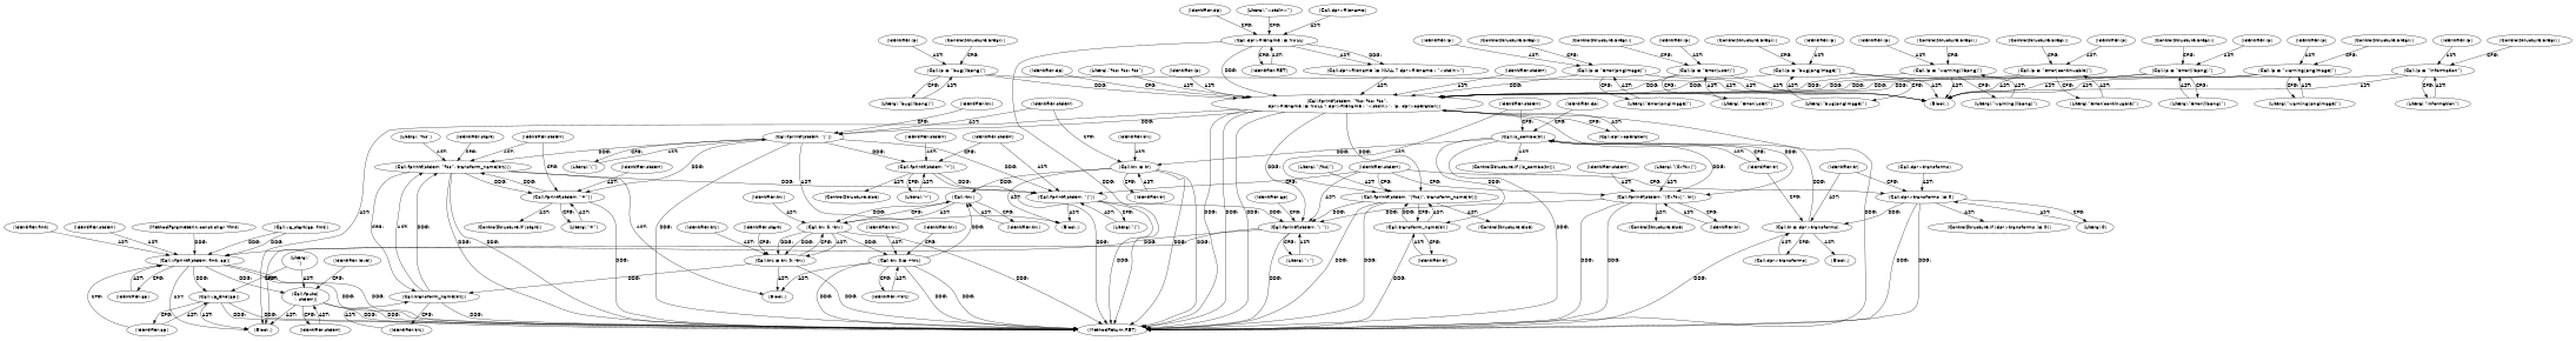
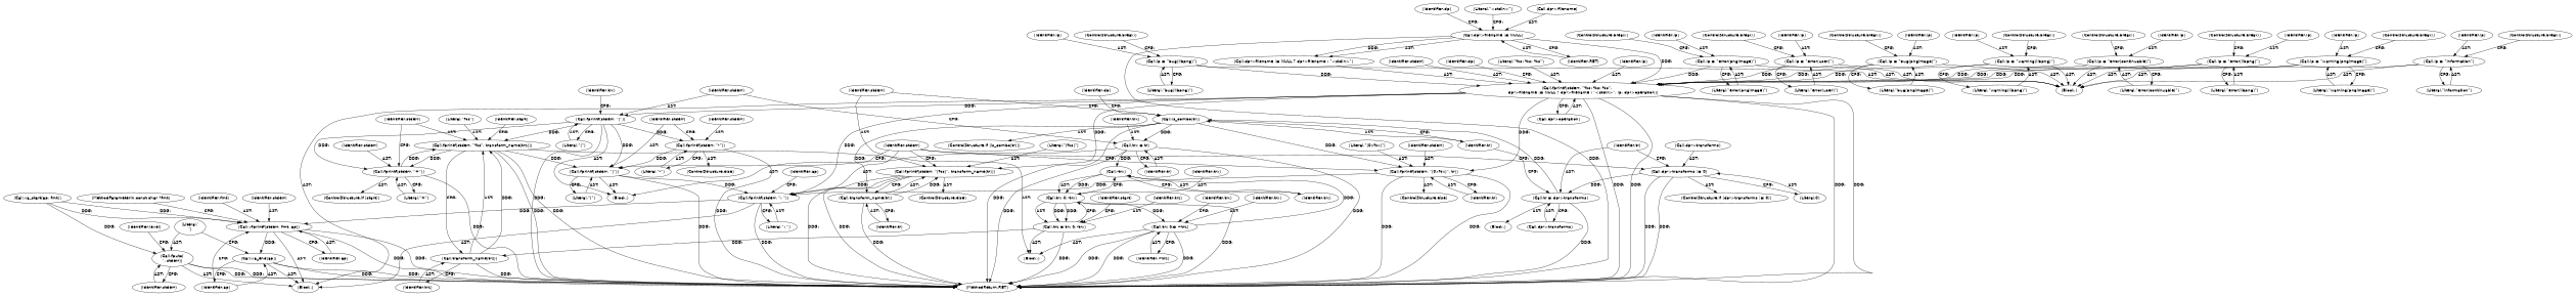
  digraph {
    fontname="DejaVu Sans"
    node [fontname="DejaVu Sans"]
    edge [fontname="DejaVu Sans"]
    n1 [label="(Call,fprintf(stderr, \": \"))"]
    n2 [label="(Call,vfprintf(stderr, fmt, ap))"]
    n3 [label="(MethodReturn,RET)"]
    n4 [label="(Literal,\": \")"]
    n5 [label="(Block,)"]
    n6 [label="(Call,va_end(ap))"]
    n7 [label="(Call,fputc('\n', stderr))"]
    n8 [label="(Identifier,ap)"]
    n9 [label="(Call,fprintf(stderr, \")\"))"]
    n10 [label="(Block,)"]
    n11 [label="(Literal,\")\")"]
    n12 [label="(Call,fprintf(stderr, \"%s\", transform_name(trz)))"]
    n13 [label="(Call,fprintf(stderr, \"+\"))"]
    n14 [label="(Call,transform_name(trz))"]
    n15 [label="(Block,)"]
    n16 [label="(Literal,\"+\")"]
    n17 [label="(ControlStructure,if (start))"]
    n18 [label="(Identifier,trz)"]
    n19 [label="(Call,fprintf(stderr, \"(\"))"]
    n20 [label="(Call,fprintf(stderr, \"-\"))"]
    n21 [label="(Literal,\"(\")"]
    n22 [label="(Literal,\"-\")"]
    n23 [label="(ControlStructure,else)"]
    n24 [label="(Call,fprintf(stderr, \"%s: %s: %s\",\n         dp->filename != NULL ? dp->filename : \"<stdin>\", lp, dp->operation))"]
    n25 [label="(Call,fprintf(stderr, \"(%s)\", transform_name(tr)))"]
    n26 [label="(Call,fprintf(stderr, \"(0x%x)\", tr))"]
    n27 [label="(Call,dp->operation)"]
    n28 [label="(Call,transform_name(tr))"]
    n29 [label="(ControlStructure,else)"]
    n30 [label="(ControlStructure,else)"]
    n31 [label="(Identifier,tr)"]
    n32 [label="(Call,dp->filename != NULL)"]
    n33 [label="(Call,dp->filename != NULL ? dp->filename : \"<stdin>\")"]
    n34 [label="(Identifier,RET)"]
    n35 [label="(Call,lp = \"bug(libpng)\")"]
    n36 [label="(Block,)"]
    n37 [label="(Literal,\"bug(libpng)\")"]
    n38 [label="(Call,lp = \"error(pngimage)\")"]
    n39 [label="(Literal,\"error(pngimage)\")"]
    n40 [label="(Call,lp = \"error(user)\")"]
    n41 [label="(Literal,\"error(user)\")"]
    n42 [label="(Call,lp = \"bug(pngimage)\")"]
    n43 [label="(Literal,\"bug(pngimage)\")"]
    n44 [label="(Call,lp = \"warning(libpng)\")"]
    n45 [label="(Literal,\"warning(libpng)\")"]
    n46 [label="(Call,lp = \"error(continuable)\")"]
    n47 [label="(Literal,\"error(continuable)\")"]
    n48 [label="(Call,lp = \"error(libpng)\")"]
    n49 [label="(Literal,\"error(libpng)\")"]
    n50 [label="(Call,lp = \"warning(pngimage)\")"]
    n51 [label="(Literal,\"warning(pngimage)\")"]
    n52 [label="(Call,lp = \"information\")"]
    n53 [label="(Literal,\"information\")"]
    n54 [label="(Call,trz = trx & -trx)"]
    n55 [label="(Call,trx & -trx)"]
    n56 [label="(Call,-trx)"]
    n57 [label="(Call,trx &= ~trz)"]
    n58 [label="(Identifier,trx)"]
    n59 [label="(Identifier,~trz)"]
    n60 [label="(Call,trx = tr)"]
    n61 [label="(Identifier,tr)"]
    n62 [label="(Call,is_combo(tr))"]
    n63 [label="(ControlStructure,if (is_combo(tr)))"]
    n64 [label="(Identifier,tr)"]
    n65 [label="(Identifier,tr)"]
    n66 [label="(Call,tr = dp->transforms)"]
    n67 [label="(Block,)"]
    n68 [label="(Call,dp->transforms)"]
    n69 [label="(Call,dp->transforms != 0)"]
    n70 [label="(ControlStructure,if (dp->transforms != 0))"]
    n71 [label="(Literal,0)"]
    n72 [label="(Identifier,ap)"]
    n73 [label="(Identifier,stderr)"]
    n74 [label="(Literal,\"(0x%x)\")"]
    n75 [label="(Identifier,dp)"]
    n76 [label="(Identifier,stderr)"]
    n77 [label="(Identifier,dp)"]
    n78 [label="(Identifier,ap)"]
    n79 [label="(Literal,\"<stdin>\")"]
    n80 [label="(Identifier,trx)"]
    n81 [label="(Identifier,tr)"]
    n82 [label="(Identifier,lp)"]
    n83 [label="(Identifier,dp)"]
    n84 [label="(ControlStructure,break;)"]
    n85 [label="(Identifier,stderr)"]
    n86 [label="(Identifier,start)"]
    n87 [label="(Identifier,stderr)"]
    n88 [label="(ControlStructure,break;)"]
    n89 [label="(Identifier,fmt)"]
    n90 [label="(ControlStructure,break;)"]
    n91 [label="(Literal,'\n')"]
    n92 [label="(Identifier,lp)"]
    n93 [label="(ControlStructure,break;)"]
    n94 [label="(Identifier,stderr)"]
    n95 [label="(Call,va_start(ap, fmt))"]
    n96 [label="(Identifier,trz)"]
    n97 [label="(Identifier,lp)"]
    n98 [label="(Identifier,trx)"]
    n99 [label="(Identifier,trx)"]
    n100 [label="(Literal,\"%s\")"]
    n101 [label="(Identifier,start)"]
    n102 [label="(Identifier,lp)"]
    n103 [label="(Identifier,stderr)"]
    n104 [label="(Identifier,trx)"]
    n105 [label="(Identifier,lp)"]
    n106 [label="(Identifier,level)"]
    n107 [label="(Literal,\"(%s)\")"]
    n108 [label="(ControlStructure,break;)"]
    n109 [label="(Identifier,lp)"]
    n110 [label="(Identifier,stderr)"]
    n111 [label="(Call,dp->transforms)"]
    n112 [label="(Identifier,stderr)"]
    n113 [label="(Identifier,stderr)"]
    n114 [label="(ControlStructure,break;)"]
    n115 [label="(MethodParameterIn,const char *fmt)"]
    n116 [label="(Call,dp->filename)"]
    n117 [label="(Identifier,lp)"]
    n118 [label="(Literal,\"%s: %s: %s\")"]
    n119 [label="(Identifier,stderr)"]
    n120 [label="(Identifier,trx)"]
    n121 [label="(Identifier,lp)"]
    n122 [label="(ControlStructure,break;)"]
    n123 [label="(ControlStructure,break;)"]
    n124 [label="(Identifier,lp)"]
    n125 [label="(ControlStructure,break;)"]
    n126 [label="(Identifier,lp)"]
    n127 [label="(Identifier,stderr)"]
    n1 -> n2 [label="DDG: "]
    n1 -> n3 [label="DDG: "]
    n1 -> n4 [label="CFG: "]
    n1 -> n5 [label="AST: "]
    n2 -> n3 [label="DDG: "]
    n2 -> n3 [label="DDG: "]
    n2 -> n5 [label="AST: "]
    n2 -> n6 [label="DDG: "]
-   n2 -> n7 [label="DDG: "]
+   n95 -> n7 [label="DDG: "]
    n2 -> n8 [label="CFG: "]
    n4 -> n1 [label="AST: "]
    n6 -> n3 [label="DDG: "]
    n6 -> n3 [label="DDG: "]
    n6 -> n5 [label="AST: "]
    n6 -> n72 [label="CFG: "]
    n7 -> n3 [label="DDG: "]
    n7 -> n3 [label="DDG: "]
    n7 -> n5 [label="AST: "]
    n7 -> n73 [label="CFG: "]
    n8 -> n2 [label="AST: "]
    n9 -> n1 [label="DDG: "]
    n9 -> n3 [label="DDG: "]
    n9 -> n10 [label="AST: "]
    n9 -> n11 [label="CFG: "]
    n11 -> n9 [label="AST: "]
    n12 -> n3 [label="DDG: "]
    n12 -> n3 [label="DDG: "]
    n12 -> n9 [label="DDG: "]
    n12 -> n13 [label="DDG: "]
    n12 -> n14 [label="CFG: "]
    n12 -> n15 [label="AST: "]
    n13 -> n3 [label="DDG: "]
    n13 -> n12 [label="DDG: "]
    n13 -> n16 [label="CFG: "]
    n13 -> n17 [label="AST: "]
    n14 -> n3 [label="DDG: "]
    n14 -> n12 [label="AST: "]
    n14 -> n12 [label="DDG: "]
    n14 -> n18 [label="CFG: "]
    n16 -> n13 [label="AST: "]
    n18 -> n14 [label="AST: "]
    n19 -> n3 [label="DDG: "]
    n19 -> n9 [label="DDG: "]
    n19 -> n10 [label="AST: "]
    n19 -> n12 [label="DDG: "]
    n19 -> n13 [label="DDG: "]
    n19 -> n20 [label="DDG: "]
    n19 -> n21 [label="CFG: "]
    n20 -> n3 [label="DDG: "]
    n20 -> n9 [label="DDG: "]
    n20 -> n22 [label="CFG: "]
    n20 -> n23 [label="AST: "]
    n21 -> n19 [label="AST: "]
    n22 -> n20 [label="AST: "]
    n24 -> n1 [label="DDG: "]
    n24 -> n3 [label="DDG: "]
    n24 -> n3 [label="DDG: "]
    n24 -> n3 [label="DDG: "]
    n24 -> n3 [label="DDG: "]
    n24 -> n5 [label="AST: "]
    n24 -> n19 [label="DDG: "]
    n24 -> n25 [label="DDG: "]
    n24 -> n26 [label="DDG: "]
    n24 -> n27 [label="CFG: "]
    n25 -> n1 [label="DDG: "]
    n25 -> n3 [label="DDG: "]
    n25 -> n3 [label="DDG: "]
    n25 -> n28 [label="CFG: "]
    n25 -> n29 [label="AST: "]
    n26 -> n1 [label="DDG: "]
    n26 -> n3 [label="DDG: "]
    n26 -> n3 [label="DDG: "]
    n26 -> n30 [label="AST: "]
    n26 -> n31 [label="CFG: "]
    n27 -> n24 [label="AST: "]
    n28 -> n3 [label="DDG: "]
    n28 -> n25 [label="AST: "]
    n28 -> n25 [label="DDG: "]
    n28 -> n65 [label="CFG: "]
    n31 -> n26 [label="AST: "]
    n32 -> n3 [label="DDG: "]
    n32 -> n24 [label="DDG: "]
    n32 -> n33 [label="AST: "]
    n32 -> n33 [label="DDG: "]
    n32 -> n34 [label="CFG: "]
    n33 -> n24 [label="AST: "]
    n34 -> n32 [label="AST: "]
    n35 -> n24 [label="DDG: "]
    n35 -> n36 [label="AST: "]
    n35 -> n37 [label="CFG: "]
    n37 -> n35 [label="AST: "]
    n38 -> n24 [label="DDG: "]
    n38 -> n36 [label="AST: "]
    n38 -> n39 [label="CFG: "]
    n39 -> n38 [label="AST: "]
    n40 -> n24 [label="DDG: "]
    n40 -> n36 [label="AST: "]
    n40 -> n41 [label="CFG: "]
    n41 -> n40 [label="AST: "]
    n42 -> n24 [label="DDG: "]
    n42 -> n36 [label="AST: "]
    n42 -> n43 [label="CFG: "]
    n43 -> n42 [label="AST: "]
    n44 -> n24 [label="DDG: "]
    n44 -> n36 [label="AST: "]
    n44 -> n45 [label="CFG: "]
    n45 -> n44 [label="AST: "]
    n46 -> n24 [label="DDG: "]
    n46 -> n36 [label="AST: "]
    n46 -> n47 [label="CFG: "]
    n47 -> n46 [label="AST: "]
    n48 -> n24 [label="DDG: "]
    n48 -> n36 [label="AST: "]
    n48 -> n49 [label="CFG: "]
    n49 -> n48 [label="AST: "]
    n50 -> n24 [label="DDG: "]
    n50 -> n36 [label="AST: "]
    n50 -> n51 [label="CFG: "]
    n51 -> n50 [label="AST: "]
    n52 -> n24 [label="DDG: "]
    n52 -> n36 [label="AST: "]
    n52 -> n53 [label="CFG: "]
    n53 -> n52 [label="AST: "]
    n54 -> n3 [label="DDG: "]
    n54 -> n14 [label="DDG: "]
    n54 -> n15 [label="AST: "]
    n54 -> n55 [label="CFG: "]
    n55 -> n3 [label="DDG: "]
    n55 -> n54 [label="AST: "]
    n55 -> n54 [label="DDG: "]
    n55 -> n54 [label="DDG: "]
    n55 -> n56 [label="CFG: "]
    n55 -> n57 [label="DDG: "]
    n56 -> n55 [label="AST: "]
    n56 -> n55 [label="DDG: "]
    n56 -> n58 [label="CFG: "]
    n57 -> n3 [label="DDG: "]
    n57 -> n3 [label="DDG: "]
    n57 -> n3 [label="DDG: "]
    n57 -> n15 [label="AST: "]
    n57 -> n56 [label="DDG: "]
    n57 -> n59 [label="CFG: "]
    n58 -> n56 [label="AST: "]
    n59 -> n57 [label="AST: "]
    n60 -> n3 [label="DDG: "]
    n60 -> n3 [label="DDG: "]
    n60 -> n10 [label="AST: "]
    n60 -> n56 [label="DDG: "]
    n60 -> n61 [label="CFG: "]
    n61 -> n60 [label="AST: "]
    n62 -> n3 [label="DDG: "]
    n62 -> n26 [label="DDG: "]
    n62 -> n28 [label="DDG: "]
    n62 -> n60 [label="DDG: "]
    n62 -> n63 [label="AST: "]
    n62 -> n64 [label="CFG: "]
    n64 -> n62 [label="AST: "]
    n64 -> n66 [label="CFG: "]
    n65 -> n28 [label="AST: "]
    n66 -> n3 [label="DDG: "]
    n66 -> n62 [label="DDG: "]
    n66 -> n67 [label="AST: "]
    n66 -> n68 [label="CFG: "]
    n68 -> n66 [label="AST: "]
    n69 -> n3 [label="DDG: "]
    n69 -> n3 [label="DDG: "]
    n69 -> n66 [label="DDG: "]
    n69 -> n70 [label="AST: "]
    n69 -> n71 [label="CFG: "]
    n71 -> n69 [label="AST: "]
    n72 -> n2 [label="CFG: "]
    n72 -> n6 [label="AST: "]
    n73 -> n7 [label="AST: "]
    n74 -> n26 [label="AST: "]
    n75 -> n32 [label="CFG: "]
    n76 -> n24 [label="AST: "]
    n77 -> n62 [label="CFG: "]
    n78 -> n1 [label="CFG: "]
    n79 -> n32 [label="CFG: "]
    n80 -> n19 [label="CFG: "]
    n81 -> n66 [label="AST: "]
    n81 -> n69 [label="CFG: "]
    n82 -> n52 [label="AST: "]
    n83 -> n24 [label="CFG: "]
    n84 -> n38 [label="CFG: "]
    n85 -> n13 [label="AST: "]
    n86 -> n12 [label="CFG: "]
    n87 -> n1 [label="AST: "]
    n87 -> n9 [label="CFG: "]
    n87 -> n25 [label="CFG: "]
    n87 -> n26 [label="CFG: "]
    n87 -> n69 [label="CFG: "]
    n88 -> n46 [label="CFG: "]
    n89 -> n2 [label="AST: "]
    n90 -> n42 [label="CFG: "]
    n91 -> n6 [label="CFG: "]
    n91 -> n7 [label="AST: "]
    n92 -> n38 [label="AST: "]
    n93 -> n40 [label="CFG: "]
    n94 -> n2 [label="AST: "]
    n95 -> n2 [label="DDG: "]
    n95 -> n2 [label="DDG: "]
    n96 -> n54 [label="AST: "]
    n97 -> n46 [label="AST: "]
    n98 -> n55 [label="AST: "]
    n99 -> n57 [label="CFG: "]
    n100 -> n12 [label="AST: "]
    n101 -> n54 [label="CFG: "]
    n102 -> n50 [label="AST: "]
    n103 -> n26 [label="AST: "]
    n104 -> n57 [label="AST: "]
    n105 -> n40 [label="AST: "]
    n106 -> n7 [label="CFG: "]
    n107 -> n25 [label="AST: "]
    n108 -> n35 [label="CFG: "]
    n109 -> n44 [label="AST: "]
    n110 -> n12 [label="AST: "]
    n110 -> n13 [label="CFG: "]
    n111 -> n69 [label="AST: "]
    n112 -> n9 [label="AST: "]
    n112 -> n20 [label="CFG: "]
    n113 -> n20 [label="AST: "]
    n114 -> n52 [label="CFG: "]
-   n115 -> n2 [label="DDG: "]
+   n115 -> n2 [label="CFG: "]
    n116 -> n32 [label="AST: "]
    n117 -> n35 [label="AST: "]
    n118 -> n24 [label="AST: "]
    n119 -> n19 [label="AST: "]
    n119 -> n60 [label="CFG: "]
    n120 -> n60 [label="AST: "]
    n121 -> n24 [label="AST: "]
    n122 -> n44 [label="CFG: "]
    n123 -> n48 [label="CFG: "]
    n124 -> n42 [label="AST: "]
    n125 -> n50 [label="CFG: "]
    n126 -> n48 [label="AST: "]
    n127 -> n25 [label="AST: "]
    n127 -> n62 [label="CFG: "]
  }
